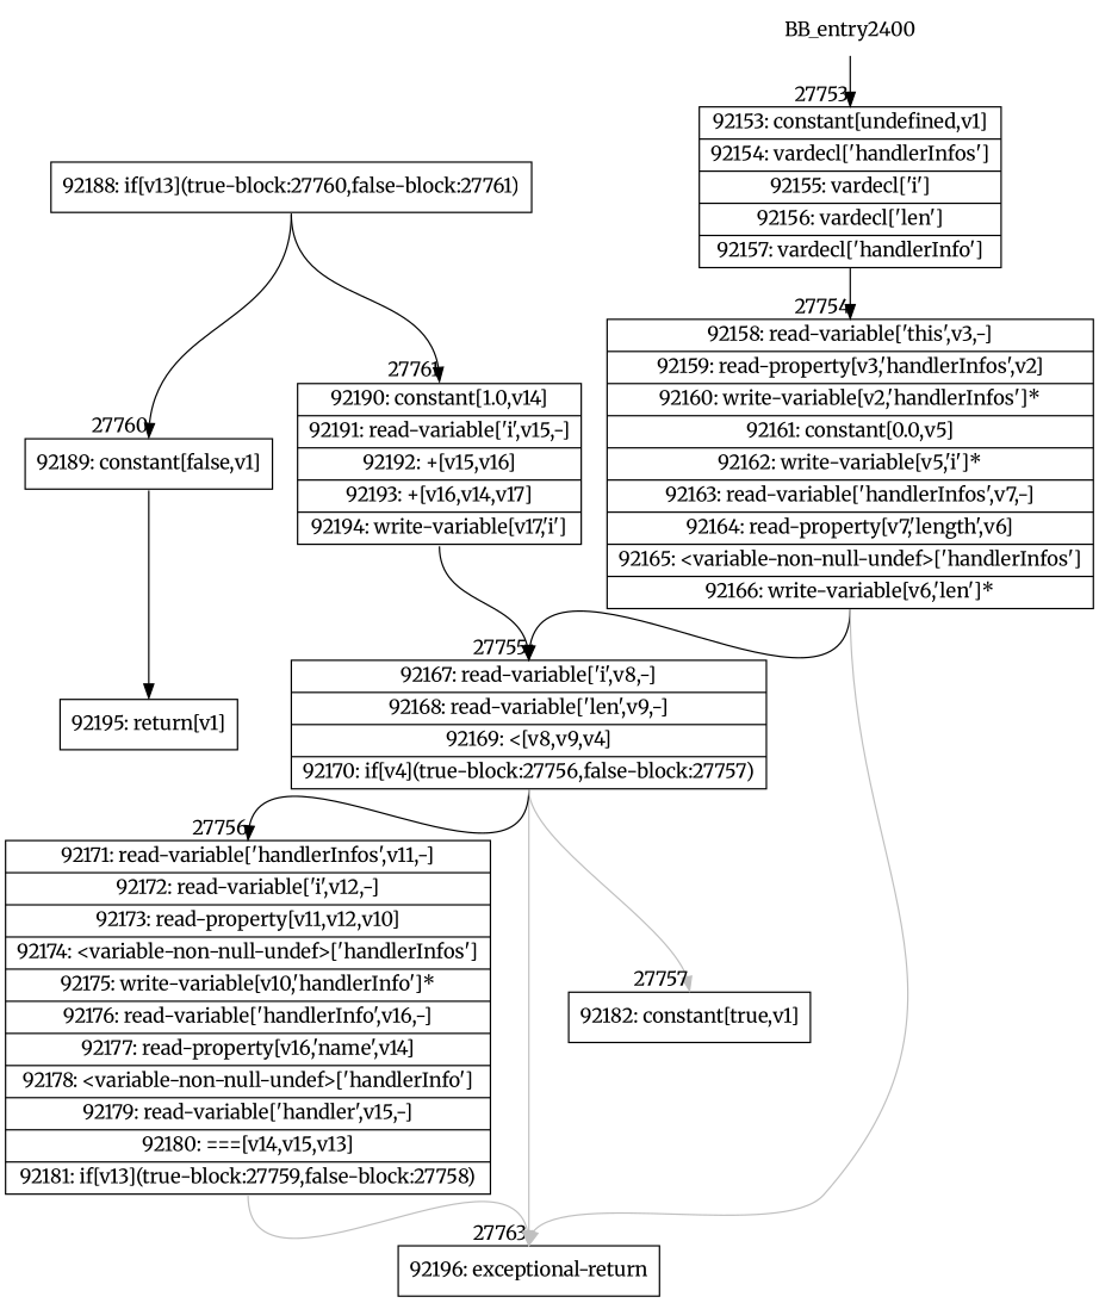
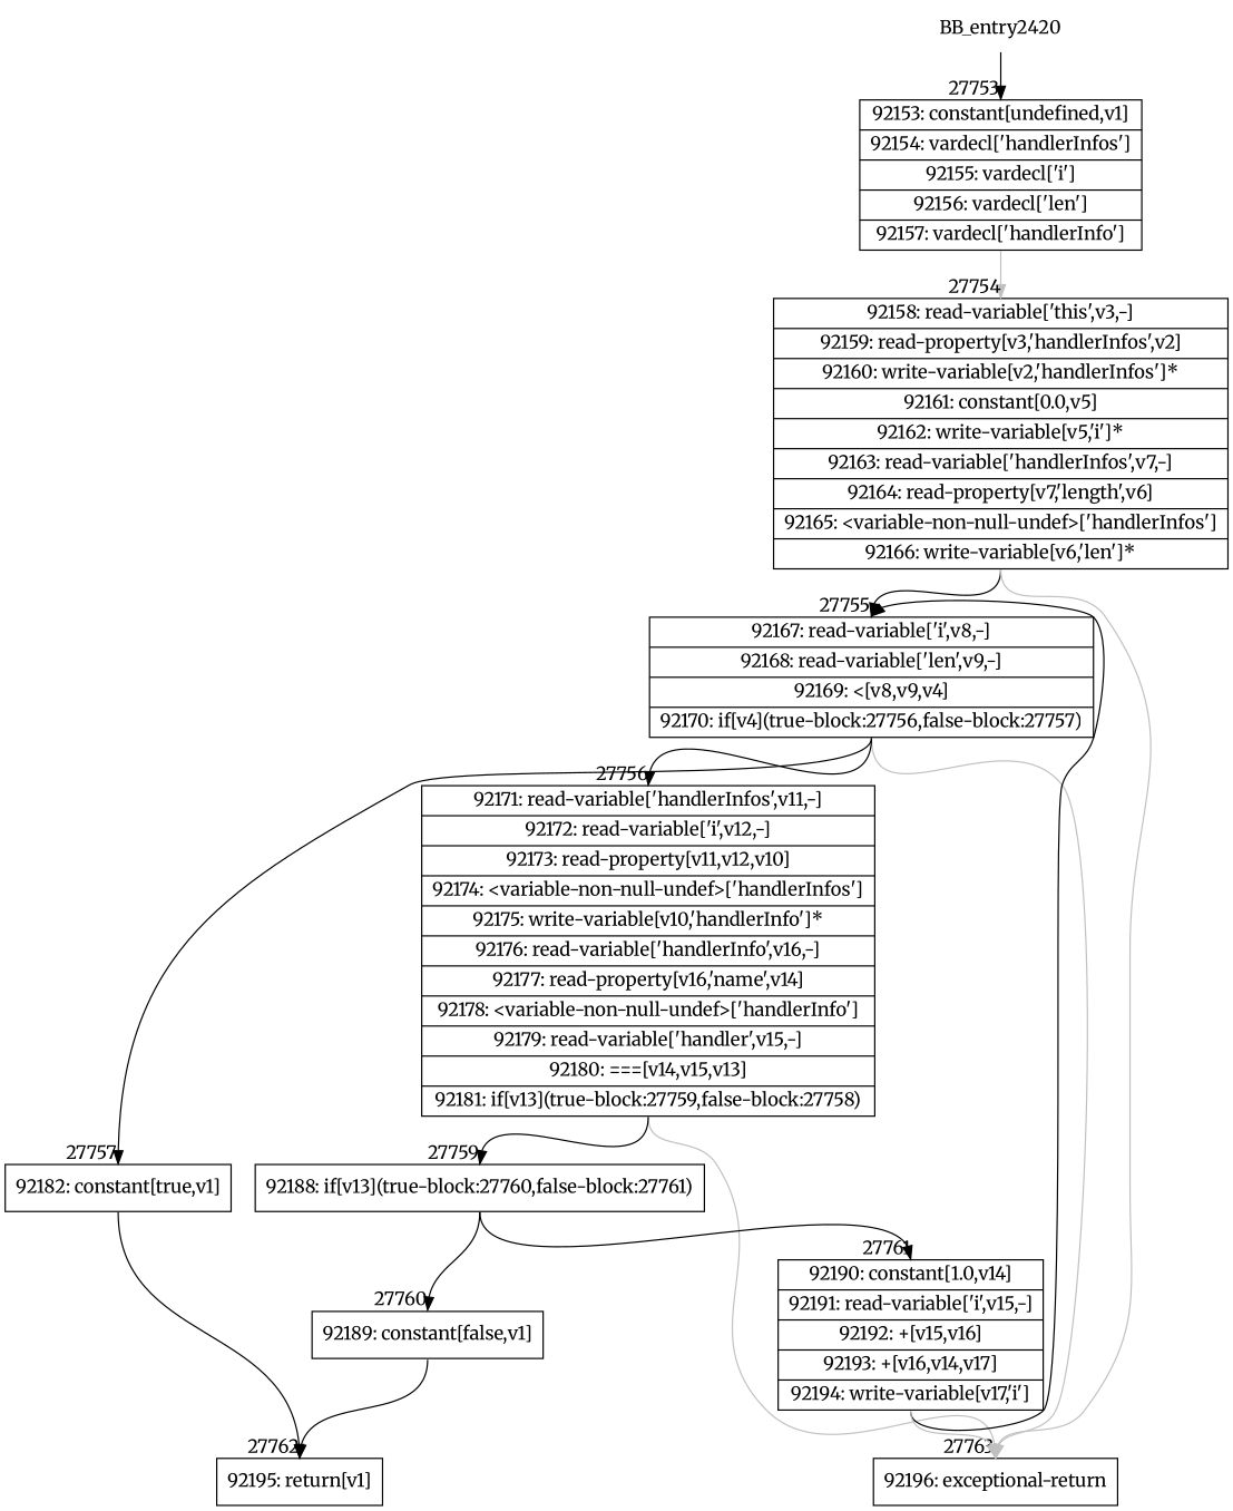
  digraph {
    fontname=Merriweather
    rankdir=TD
    node [fontname=Merriweather shape=record]
    edge [fontname=Merriweather headport=n tailport=s]
-   BB_entry2420 [shape=none label=BB_entry2400]
+   BB_entry2420 [shape=none]
    n2 [label="{92153: constant[undefined,v1]|92154: vardecl['handlerInfos']|92155: vardecl['i']|92156: vardecl['len']|92157: vardecl['handlerInfo']}"]
    n3 [label="{92158: read-variable['this',v3,-]|92159: read-property[v3,'handlerInfos',v2]|92160: write-variable[v2,'handlerInfos']*|92161: constant[0.0,v5]|92162: write-variable[v5,'i']*|92163: read-variable['handlerInfos',v7,-]|92164: read-property[v7,'length',v6]|92165: \<variable-non-null-undef\>['handlerInfos']|92166: write-variable[v6,'len']*}"]
    n4 [label="{92167: read-variable['i',v8,-]|92168: read-variable['len',v9,-]|92169: \<[v8,v9,v4]|92170: if[v4](true-block:27756,false-block:27757)}"]
    n5 [label="{92196: exceptional-return}"]
    n6 [label="{92171: read-variable['handlerInfos',v11,-]|92172: read-variable['i',v12,-]|92173: read-property[v11,v12,v10]|92174: \<variable-non-null-undef\>['handlerInfos']|92175: write-variable[v10,'handlerInfo']*|92176: read-variable['handlerInfo',v16,-]|92177: read-property[v16,'name',v14]|92178: \<variable-non-null-undef\>['handlerInfo']|92179: read-variable['handler',v15,-]|92180: ===[v14,v15,v13]|92181: if[v13](true-block:27759,false-block:27758)}"]
    n7 [label="{92182: constant[true,v1]}"]
    n8 [label="{92188: if[v13](true-block:27760,false-block:27761)}"]
    n9 [label="{92195: return[v1]}"]
    n10 [label="{92189: constant[false,v1]}"]
    n11 [label="{92190: constant[1.0,v14]|92191: read-variable['i',v15,-]|92192: +[v15,v16]|92193: +[v16,v14,v17]|92194: write-variable[v17,'i']}"]
    BB_entry2420 -> n2 [headlabel="    27753"]
-   n2 -> n3 [headlabel="      27754"]
+   n2 -> n3 [headlabel="      27754" color=gray]
    n3 -> n4 [headlabel="      27755"]
    n3 -> n5 [color=gray headlabel="      27763"]
    n4 -> n5 [color=gray]
    n4 -> n6 [headlabel="      27756"]
-   n4 -> n7 [headlabel="      27757" color=gray]
+   n4 -> n7 [headlabel="      27757"]
    n6 -> n5 [color=gray]
+   n6 -> n8 [headlabel="      27759"]
+   n7 -> n9 [headlabel="      27762"]
    n8 -> n10 [headlabel="      27760"]
    n8 -> n11 [headlabel="      27761"]
    n10 -> n9
    n11 -> n4
+   n11 -> n5 [color=gray]
  }
